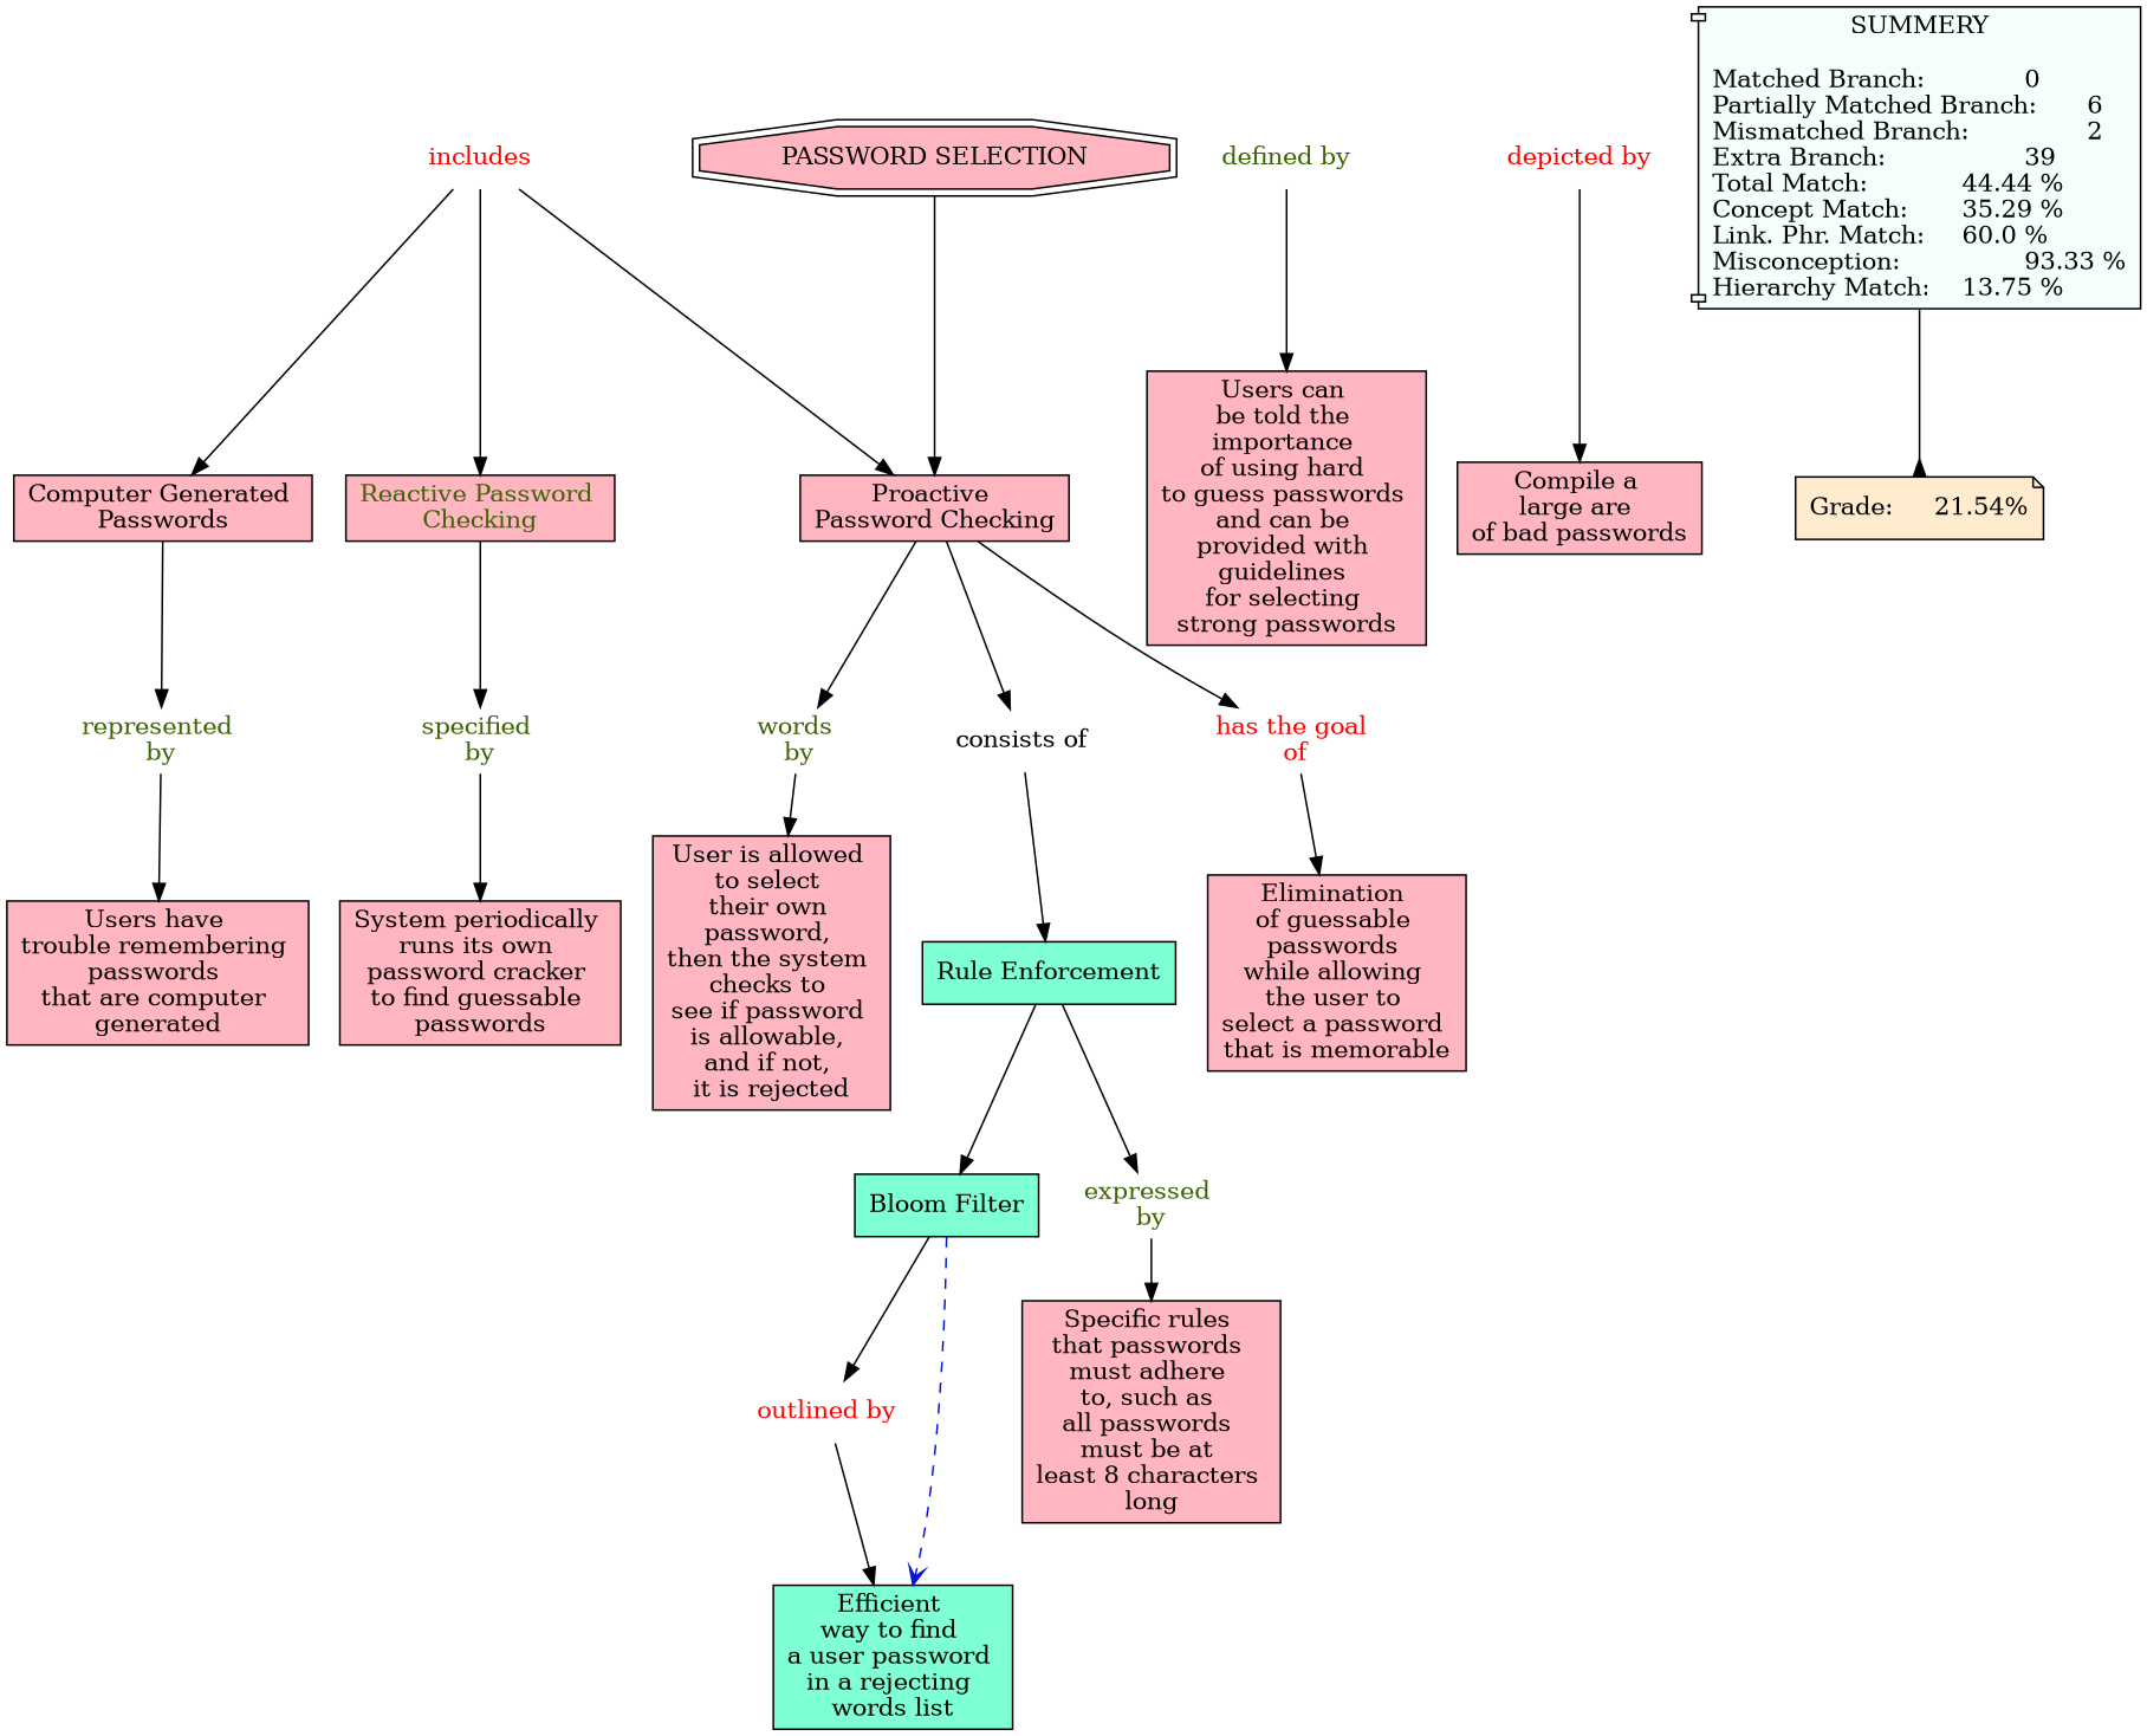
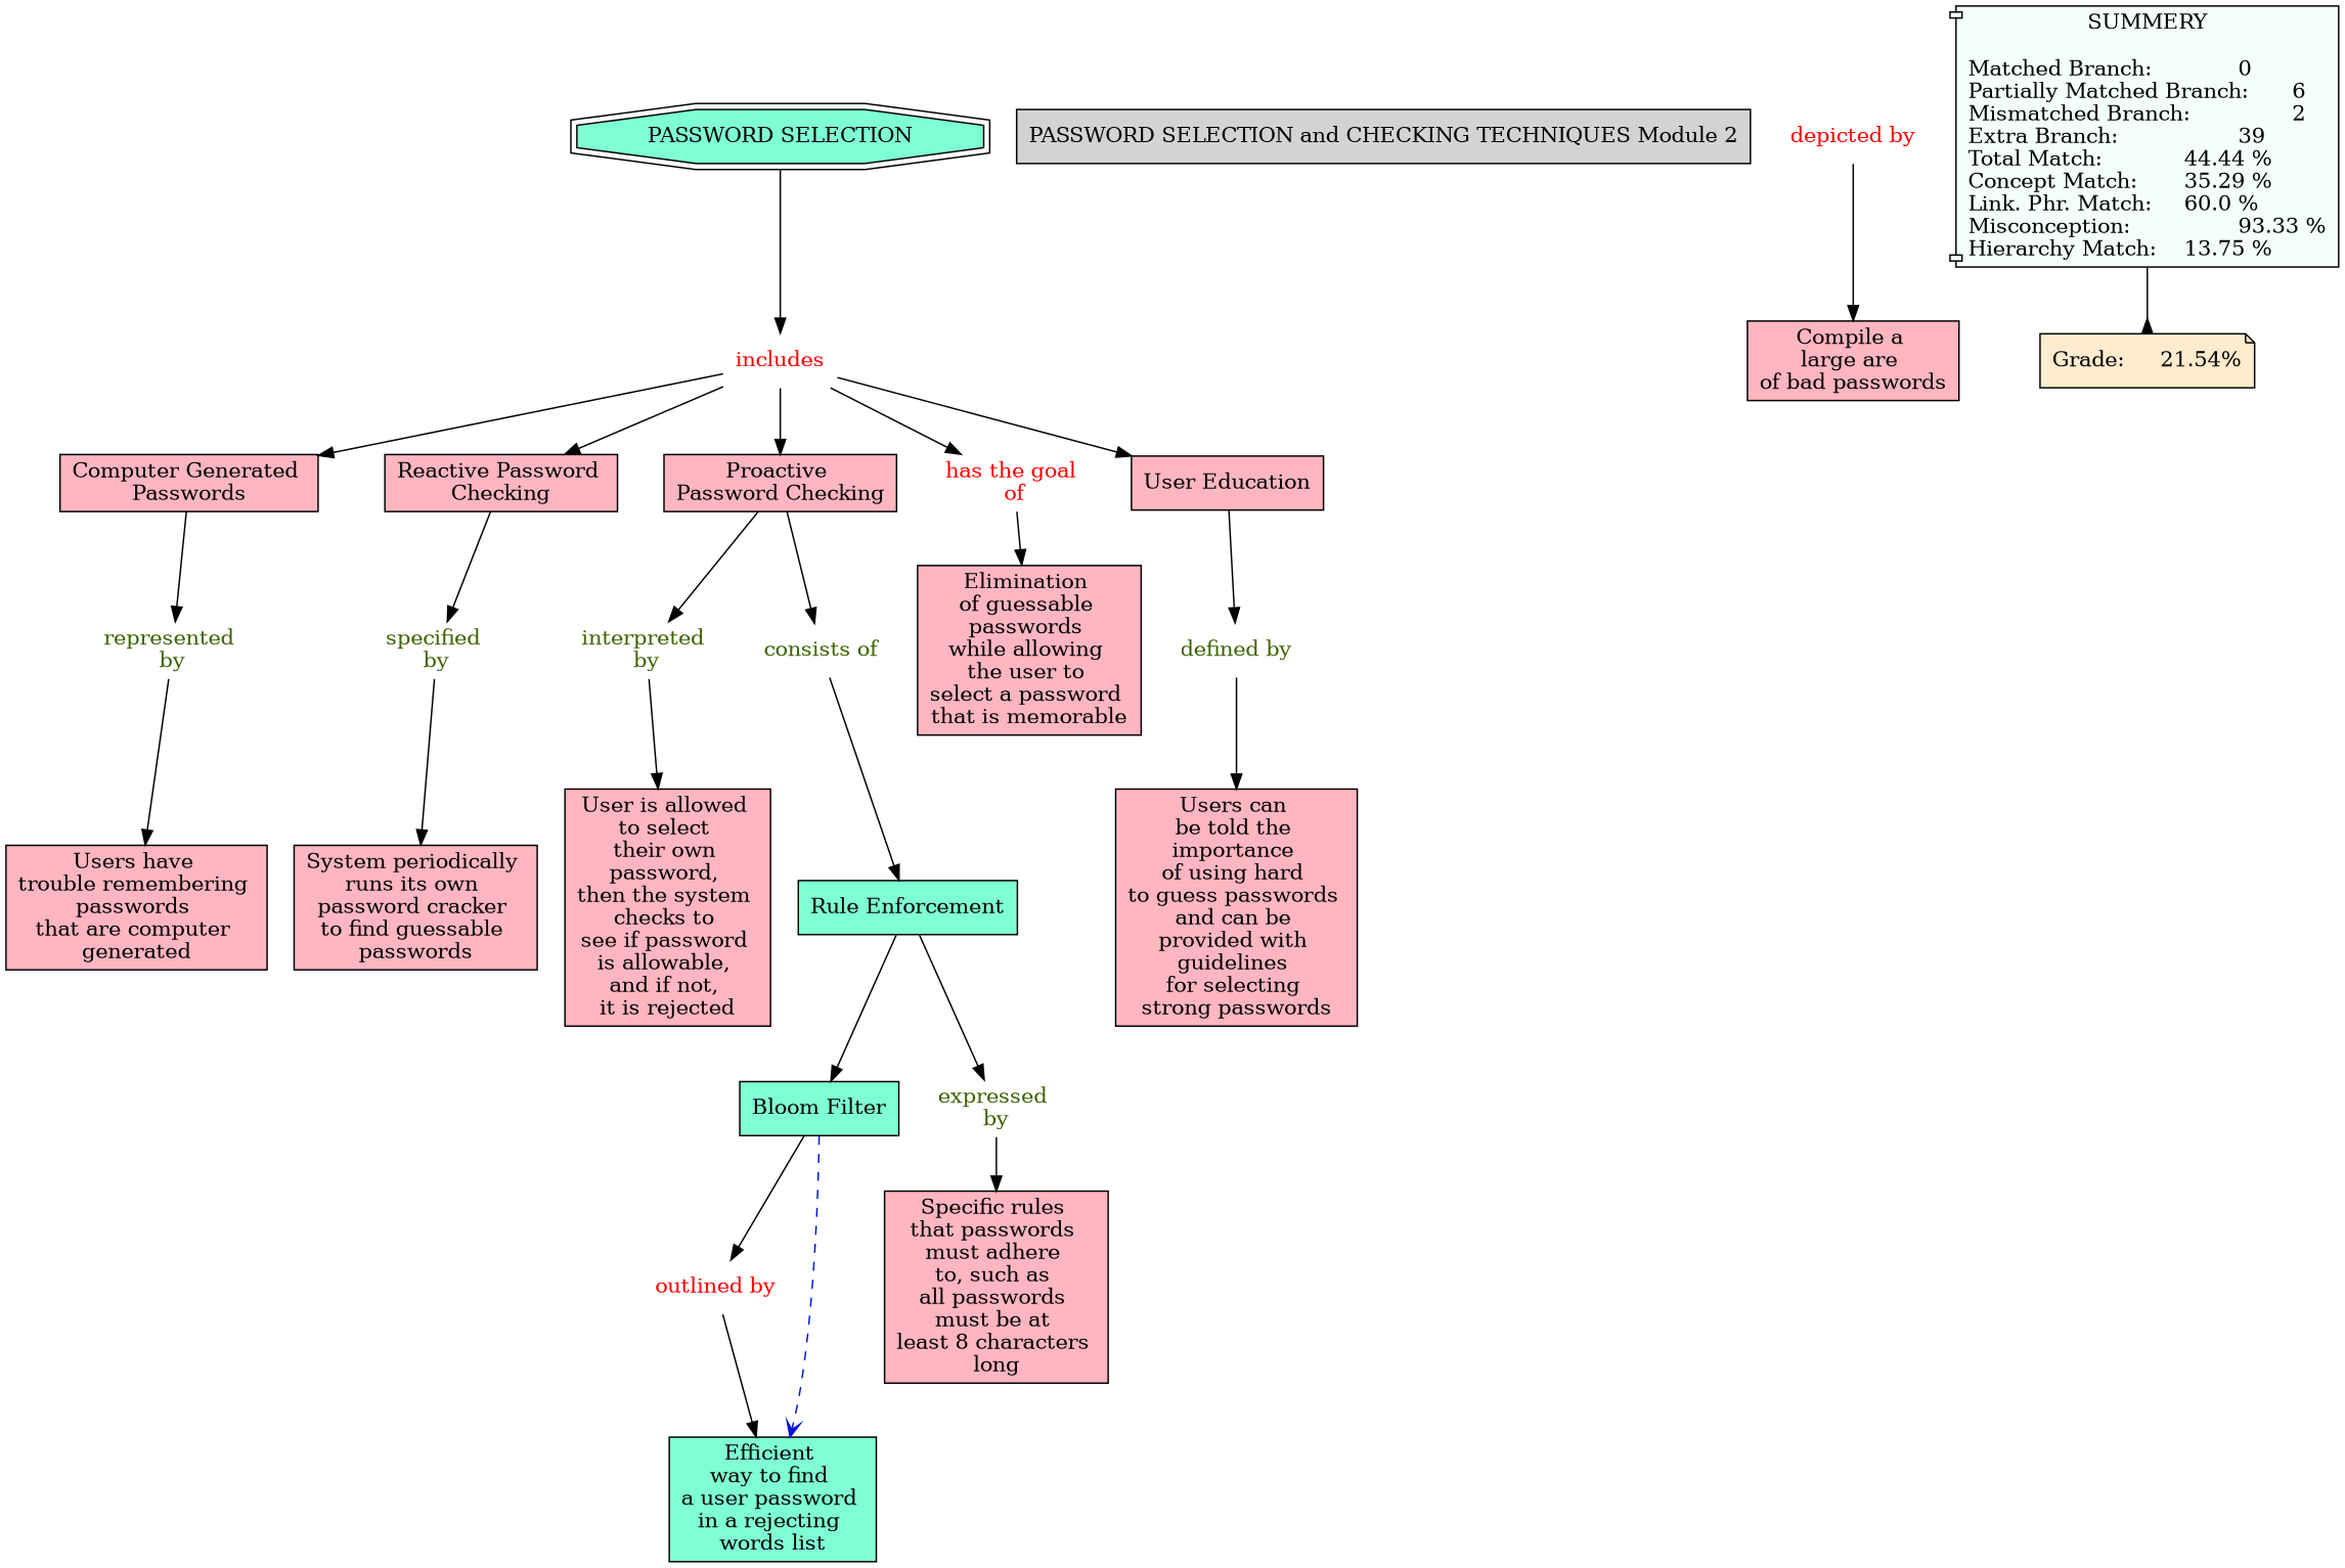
  digraph {
    node [Gsplines=true shape=rect style=filled]
    edge [constraint=true]
    n1 [fillcolor="#FFB6C1" label="Computer Generated \nPasswords"]
    n2 [fontcolor="#3B6300" label="represented \nby" shape=none style=""]
    n3 [fillcolor="#FFB6C1" label="Users have \ntrouble remembering \npasswords \nthat are computer \ngenerated"]
+   n4 [label="PASSWORD SELECTION and CHECKING TECHNIQUES Module 2"]
    n5 [fillcolor="#FFB6C1" label="Users can \nbe told the \nimportance \nof using hard \nto guess passwords \nand can be \nprovided with \nguidelines \nfor selecting \nstrong passwords\n"]
-   n6 [fontcolor="#3B6300" label="words \nby" shape=none style=""]
+   n6 [fontcolor="#3B6300" label="interpreted \nby" shape=none style=""]
    n7 [fillcolor="#FFB6C1" label="User is allowed \nto select \ntheir own \npassword, \nthen the system \nchecks to \nsee if password \nis allowable, \nand if not, \nit is rejected\n"]
    n8 [fillcolor=aquamarine label="Bloom Filter\n"]
    n9 [fontcolor=red label="outlined by\n" shape=none style=""]
    n10 [fillcolor=aquamarine label="Efficient \nway to find \na user password \nin a rejecting \nwords list\n"]
-   n11 [fillcolor="#FFB6C1" label="Reactive Password \nChecking" fontcolor="#3B6300"]
+   n11 [fillcolor="#FFB6C1" label="Reactive Password \nChecking"]
    n12 [fontcolor="#3B6300" label="specified \nby" shape=none style=""]
    n13 [fillcolor="#FFB6C1" label="System periodically \nruns its own \npassword cracker \nto find guessable \npasswords"]
    n14 [fontcolor="#3B6300" label="defined by\n" shape=none style=""]
    n15 [fillcolor="#FFB6C1" label="Proactive \nPassword Checking\n"]
-   n16 [fontcolor=black label="consists of\n" shape=none style=""]
+   n16 [fontcolor="#3B6300" label="consists of\n" shape=none style=""]
    n17 [fontcolor=red label="has the goal \nof" shape=none style=""]
    n18 [fillcolor=aquamarine label="Rule Enforcement\n"]
    n19 [fillcolor="#FFB6C1" label="Elimination \nof guessable \npasswords \nwhile allowing \nthe user to \nselect a password \nthat is memorable\n"]
    n20 [fontcolor="#3B6300" label="expressed \nby" shape=none style=""]
    n21 [fillcolor="#FFB6C1" label="Specific rules \nthat passwords \nmust adhere \nto, such as \nall passwords \nmust be at \nleast 8 characters \nlong"]
    n22 [fontcolor=red label="depicted by\n" shape=none style=""]
    n23 [fillcolor="#FFB6C1" label="Compile a \nlarge are \nof bad passwords\n"]
-   n24 [fillcolor="#FFB6C1" label="PASSWORD SELECTION\n" shape=doubleoctagon]
+   n24 [fillcolor=aquamarine label="PASSWORD SELECTION\n" shape=doubleoctagon]
    n25 [fontcolor=red label=includes shape=none style=""]
+   n26 [fillcolor="#FFB6C1" label="User Education\n"]
    n27 [fillcolor="#F5FFFA" label="SUMMERY\n\nMatched Branch:		0\lPartially Matched Branch:	6\lMismatched Branch:		2\lExtra Branch:			39\lTotal Match:		44.44 %\lConcept Match:	35.29 %\lLink. Phr. Match:	60.0 %\lMisconception:		93.33 %\lHierarchy Match:	13.75 %\l" shape=component]
    n28 [fillcolor="#FFEBCD" label="Grade:	21.54%" shape=note]
    n1 -> n2
    n2 -> n3
    n6 -> n7
    n8 -> n9
    n8 -> n10 [arrowhead=open color="#0316D1" style=dashed]
    n9 -> n10
    n11 -> n12
    n12 -> n13
    n14 -> n5
    n15 -> n6
    n15 -> n16
-   n15 -> n17
+   n25 -> n17
    n16 -> n18
    n17 -> n19
    n18 -> n8
    n18 -> n20
    n20 -> n21
    n22 -> n23
-   n24 -> n15
+   n24 -> n25
    n25 -> n1
    n25 -> n11
    n25 -> n15
+   n25 -> n26
+   n26 -> n14
    n27 -> n28 [arrowhead=inv color=black]
  }
